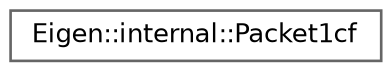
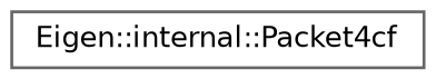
  digraph {
    rankdir=LR
-   n1 [color=grey40 fillcolor=white fontname=Helvetica fontsize=10 height=0.2 label="Eigen::internal::Packet1cf" shape=box style=filled width=0.4]
+   n1 [color=grey40 fillcolor=white fontname=Helvetica fontsize=10 height=0.2 label="Eigen::internal::Packet4cf" shape=box style=filled width=0.4]
  }
